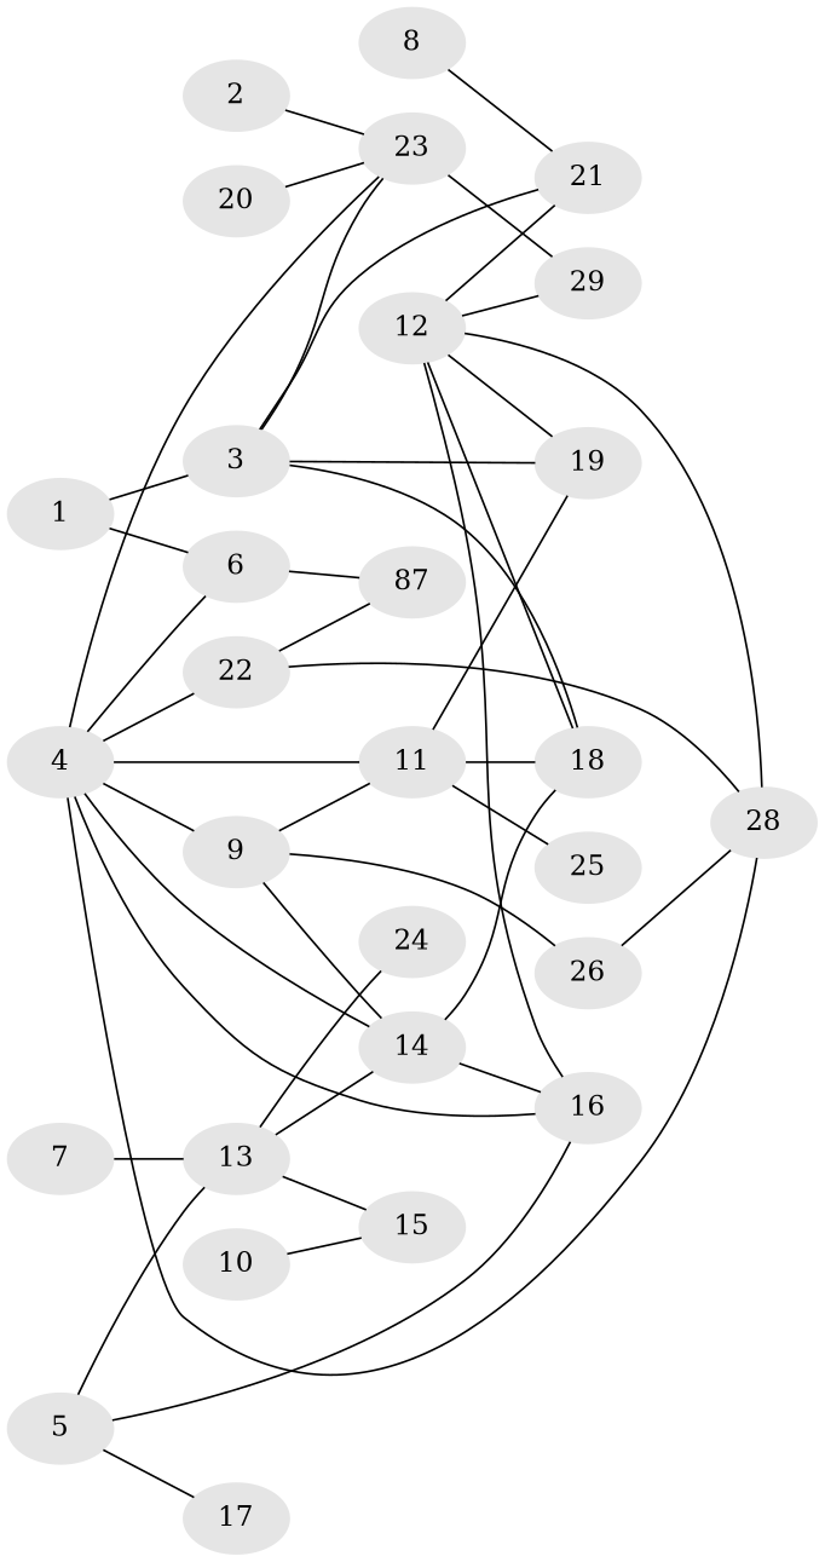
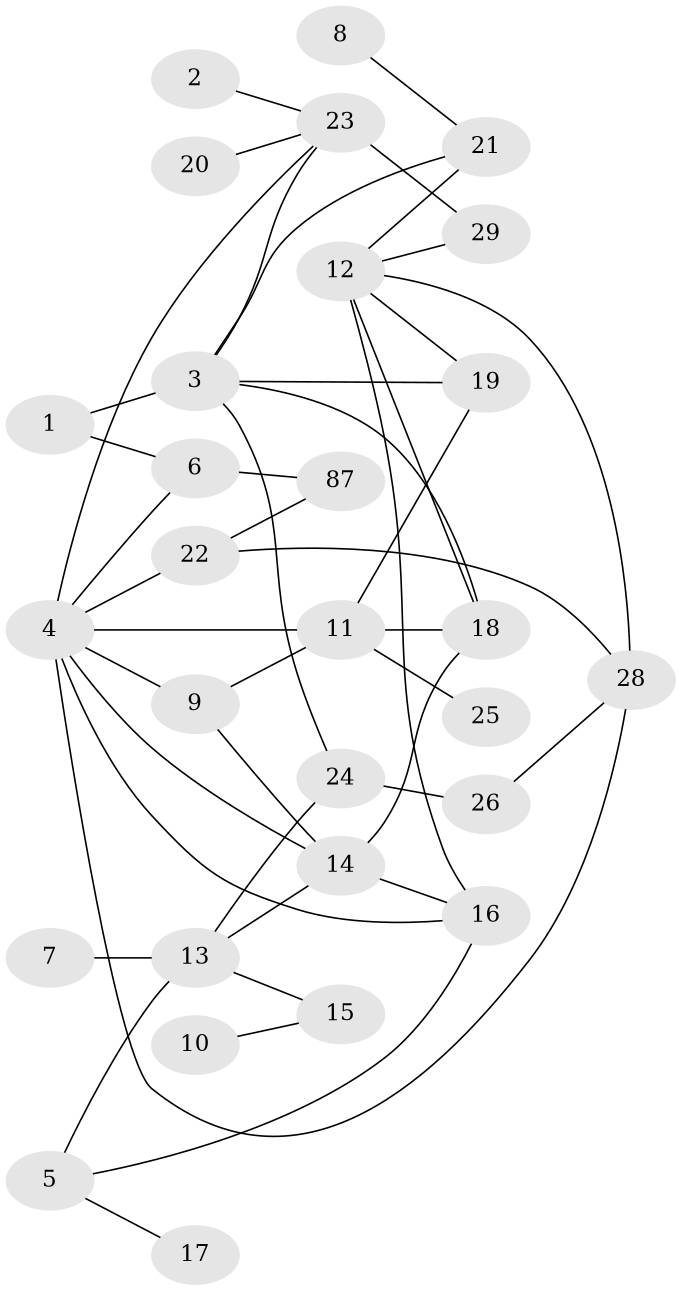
  graph {
    rankdir=LR
    node [color=gray90 style=filled]
    edge [weight=1.0]
    1
    3
    6
    23
    18
    19
    21
    24
    n9 [label=87]
    2
    29
    26
    4
    9
    11
    14
    16
    22
    28
    25
    5
    13
    17
    15
    7
    8
    10
    12
    20
    1 -- 3
    1 -- 6
    3 -- 23
    3 -- 18 [weight=2.0]
    3 -- 19
    3 -- 21
+   3 -- 24
    6 -- n9 [weight=2.0]
    23 -- 29
-   9 -- 26
+   24 -- 26
    2 -- 23
    26 -- 28
    4 -- 6
    4 -- 23 [weight=2.0]
    4 -- 9
    4 -- 11
    4 -- 14
    4 -- 16
    4 -- 22
    4 -- 28
    9 -- 11
    9 -- 14
    11 -- 18
    11 -- 19
    11 -- 25
    14 -- 18 [weight=2.0]
    14 -- 16
    22 -- n9 [weight=2.0]
    22 -- 28
    5 -- 16
    5 -- 13
    5 -- 17
    13 -- 24
    13 -- 14
    13 -- 15
    7 -- 13
    8 -- 21
    10 -- 15
    12 -- 18
    12 -- 19
    12 -- 21
    12 -- 29
    12 -- 16
    12 -- 28
    20 -- 23
  }
